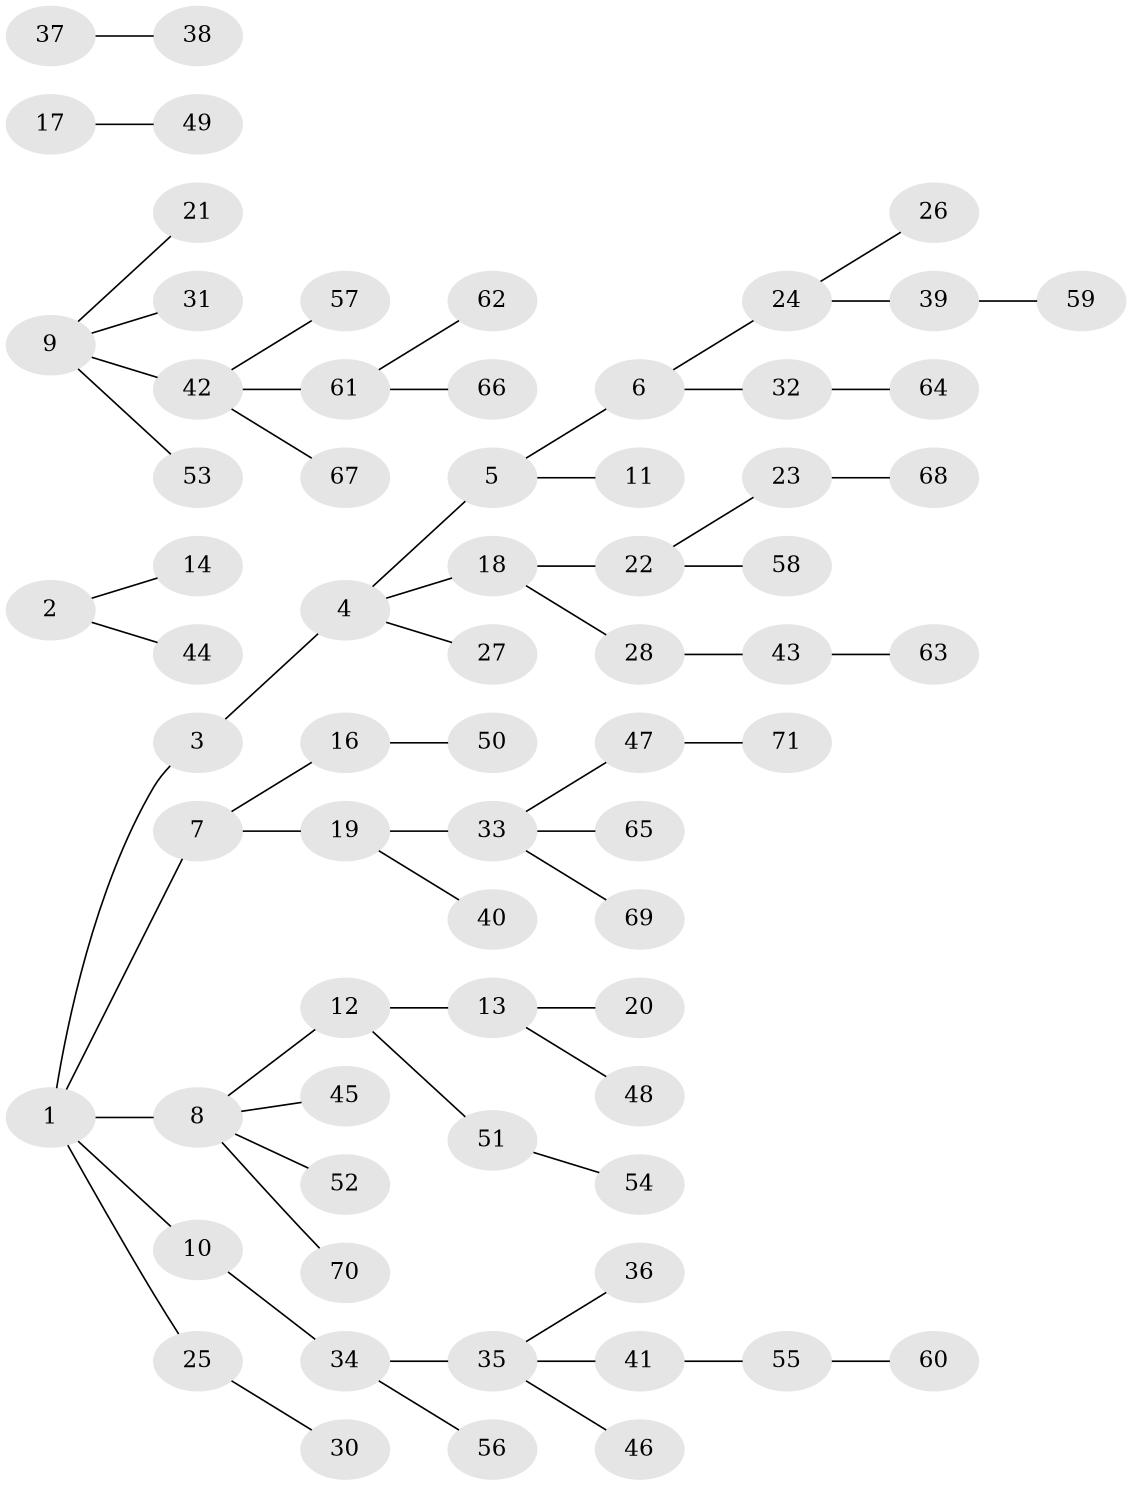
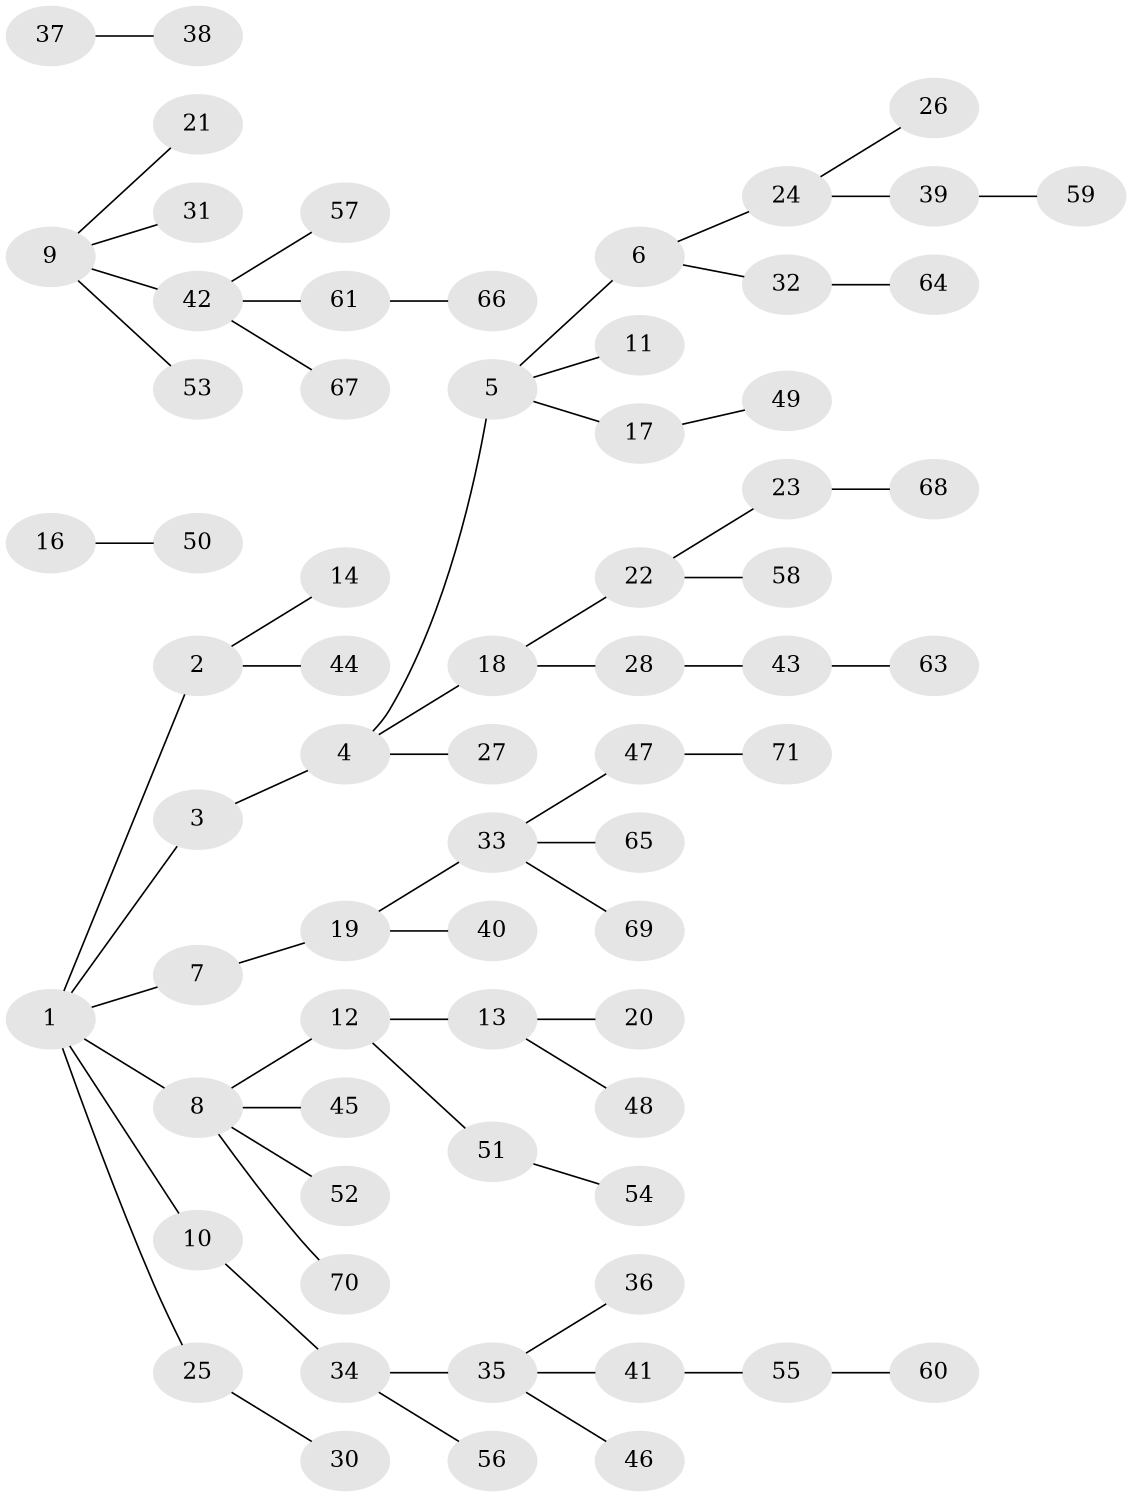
  graph {
    rankdir=LR
    node [color=gray90 style=filled]
    1
    2
    3
    7
    8
    10
    25
    14
    44
    4
    16
    19
    12
    45
    52
    70
    34
    30
    5
    18
    27
    9
    21
    31
    42
    53
    6
    11
    17
    22
    28
    24
    32
    49
    26
    39
    64
    50
    33
    40
    13
    51
    57
    61
    67
    35
    56
    20
    48
    54
    37
    38
    23
    58
    43
    47
    65
    69
    68
    59
    63
    71
    36
    41
    46
    55
    60
-   62
    66
+   1 -- 2
    1 -- 3
    1 -- 7
    1 -- 8
    1 -- 10
    1 -- 25
    2 -- 14
    2 -- 44
    3 -- 4
-   7 -- 16
    7 -- 19
    8 -- 12
    8 -- 45
    8 -- 52
    8 -- 70
    10 -- 34
    25 -- 30
    4 -- 5
    4 -- 18
    4 -- 27
    16 -- 50
    19 -- 33
    19 -- 40
    12 -- 13
    12 -- 51
    34 -- 35
    34 -- 56
    5 -- 6
    5 -- 11
+   5 -- 17
    18 -- 22
    18 -- 28
    9 -- 21
    9 -- 31
    9 -- 42
    9 -- 53
    42 -- 57
    42 -- 61
    42 -- 67
    6 -- 24
    6 -- 32
    17 -- 49
    22 -- 23
    22 -- 58
    28 -- 43
    24 -- 26
    24 -- 39
    32 -- 64
    39 -- 59
    33 -- 47
    33 -- 65
    33 -- 69
    13 -- 20
    13 -- 48
    51 -- 54
-   61 -- 62
    61 -- 66
    35 -- 36
    35 -- 41
    35 -- 46
    37 -- 38
    23 -- 68
    43 -- 63
    47 -- 71
    41 -- 55
    55 -- 60
  }
